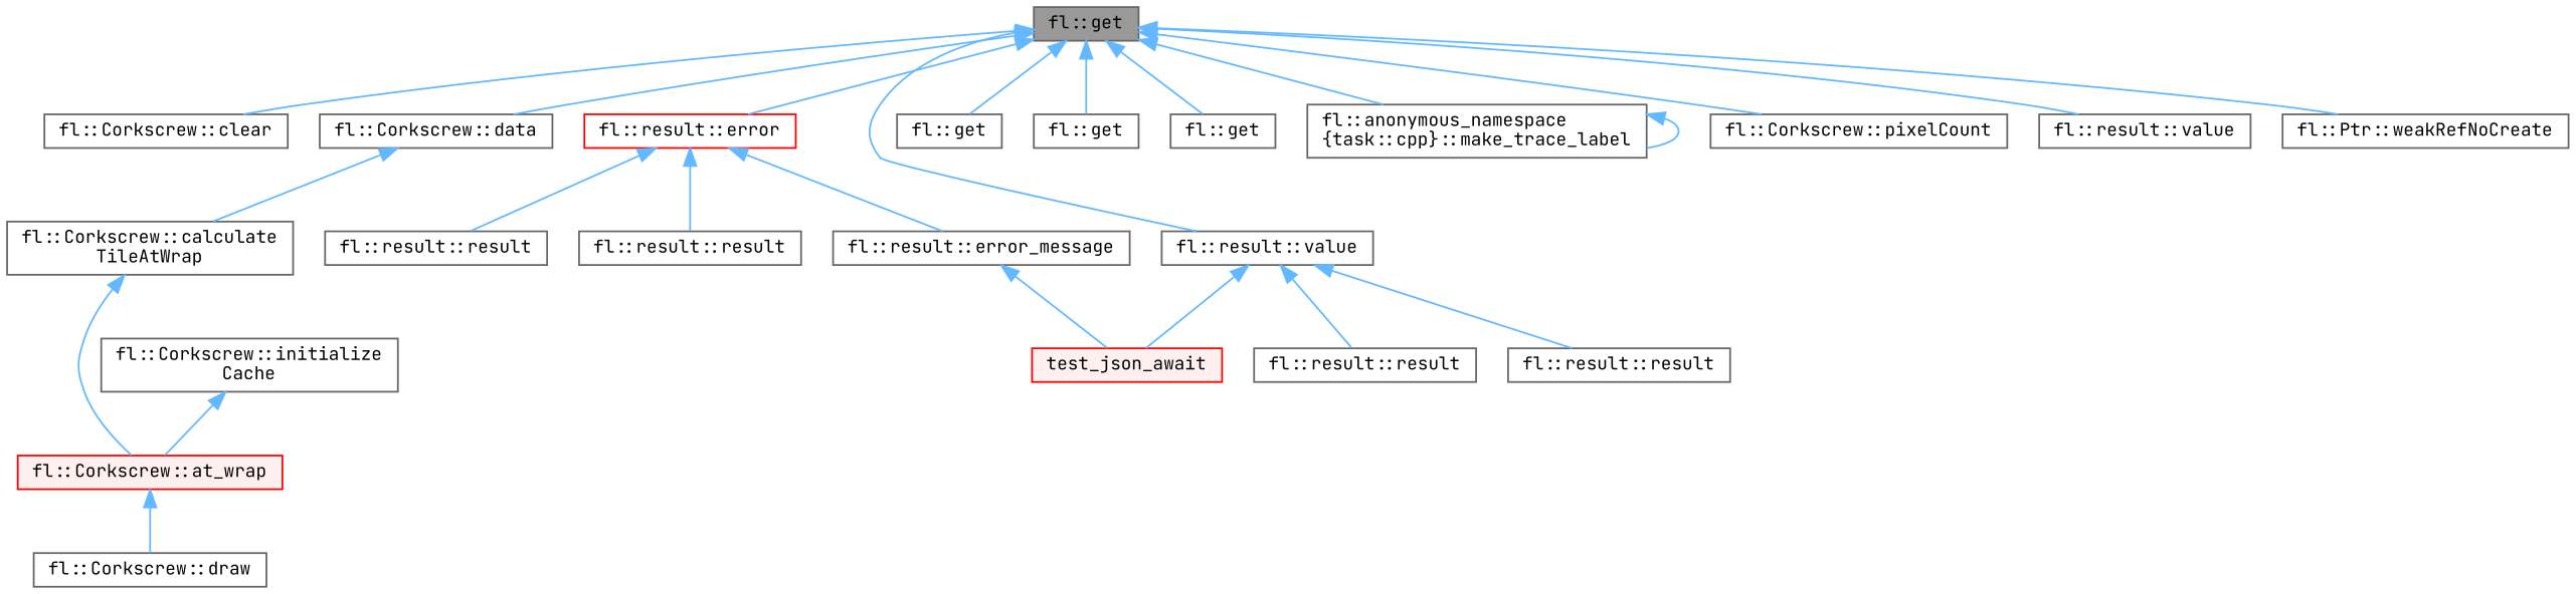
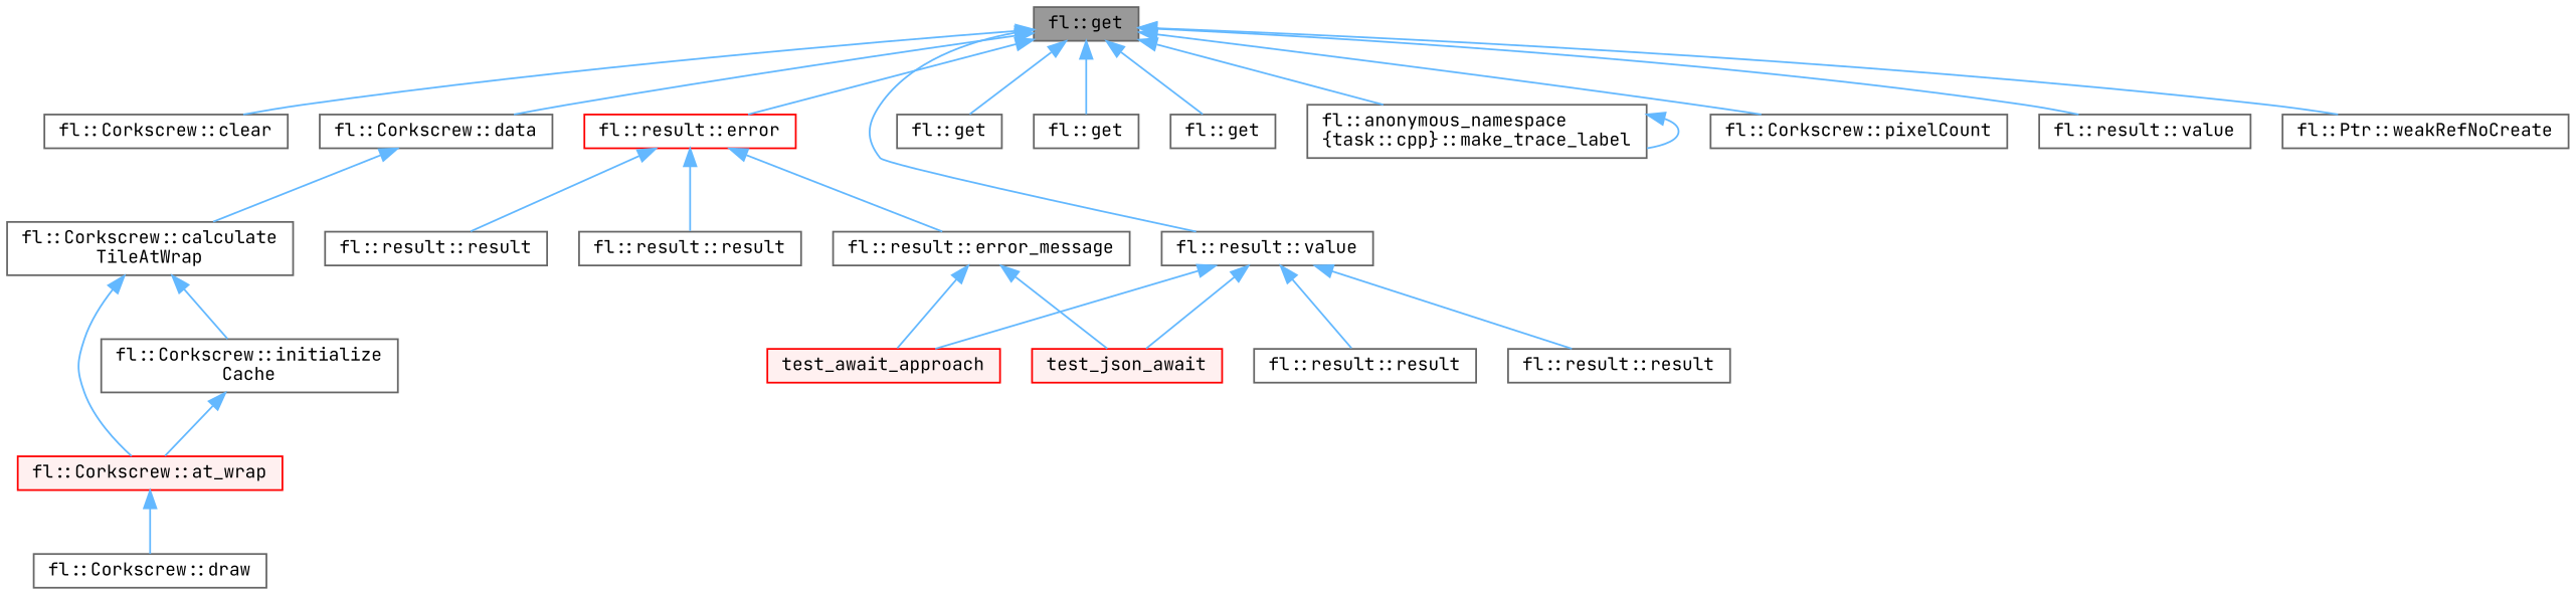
  digraph {
    fontname="JetBrains Mono"
    rankdir=TB
    node [color=grey40 fillcolor=white fontname="JetBrains Mono" fontsize=10 shape=box style=filled]
    edge [color=steelblue1 dir=back fontname="JetBrains Mono" fontsize=10 labelfontname=Helvetica labelfontsize=10 style=solid]
    n1 [color=gray40 fillcolor=grey60 fontcolor=black height=0.2 label="fl::get" width=0.4]
    n2 [height=0.2 label="fl::Corkscrew::clear" width=0.4]
    n3 [height=0.2 label="fl::Corkscrew::data" width=0.4]
    n4 [color=red height=0.2 label="fl::result::error" width=0.4]
    n5 [height=0.2 label="fl::get" width=0.4]
    n6 [height=0.2 label="fl::get" width=0.4]
    n7 [height=0.2 label="fl::get" width=0.4]
    n8 [height=0.2 label="fl::anonymous_namespace\l\{task::cpp\}::make_trace_label" width=0.4]
    n9 [height=0.2 label="fl::Corkscrew::pixelCount" width=0.4]
    n10 [height=0.2 label="fl::result::value" width=0.4]
    n11 [height=0.2 label="fl::result::value" width=0.4]
    n12 [height=0.2 label="fl::Ptr::weakRefNoCreate" width=0.4]
    n13 [height=0.2 label="fl::Corkscrew::calculate\lTileAtWrap" width=0.4]
    n14 [height=0.2 label="fl::result::result" width=0.4]
    n15 [height=0.2 label="fl::result::result" width=0.4]
    n16 [height=0.2 label="fl::result::error_message" width=0.4]
+   n17 [color=red fillcolor="#FFF0F0" height=0.2 label=test_await_approach width=0.4]
    n18 [color=red fillcolor="#FFF0F0" height=0.2 label=test_json_await width=0.4]
    n19 [height=0.2 label="fl::result::result" width=0.4]
    n20 [height=0.2 label="fl::result::result" width=0.4]
    n21 [color=red fillcolor="#FFF0F0" height=0.2 label="fl::Corkscrew::at_wrap" width=0.4]
    n22 [height=0.2 label="fl::Corkscrew::initialize\lCache" width=0.4]
    n23 [height=0.2 label="fl::Corkscrew::draw" width=0.4]
    n1 -> n2
    n1 -> n3
    n1 -> n4
    n1 -> n5
    n1 -> n6
    n1 -> n7
    n1 -> n8
    n1 -> n9
    n1 -> n10
    n1 -> n11
    n1 -> n12
    n3 -> n13
    n4 -> n14
    n4 -> n15
    n4 -> n16
    n8 -> n8
+   n11 -> n17
    n11 -> n18
    n11 -> n19
    n11 -> n20
    n13 -> n21
+   n13 -> n22
+   n16 -> n17
    n16 -> n18
    n21 -> n23
    n22 -> n21
  }
